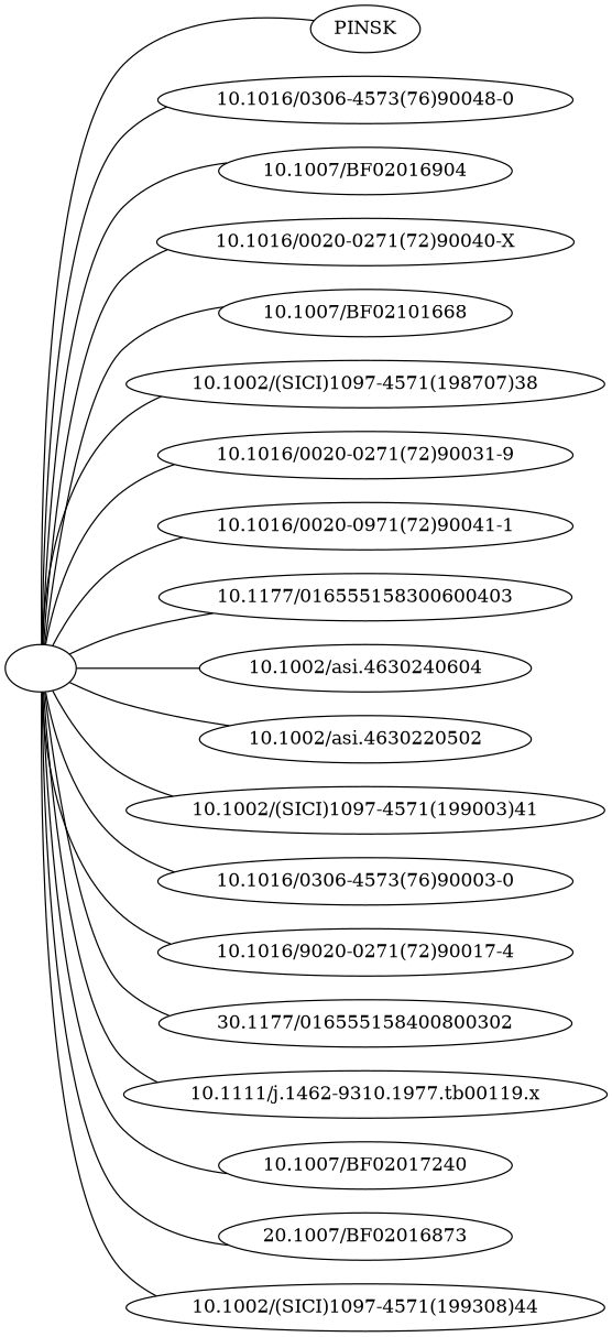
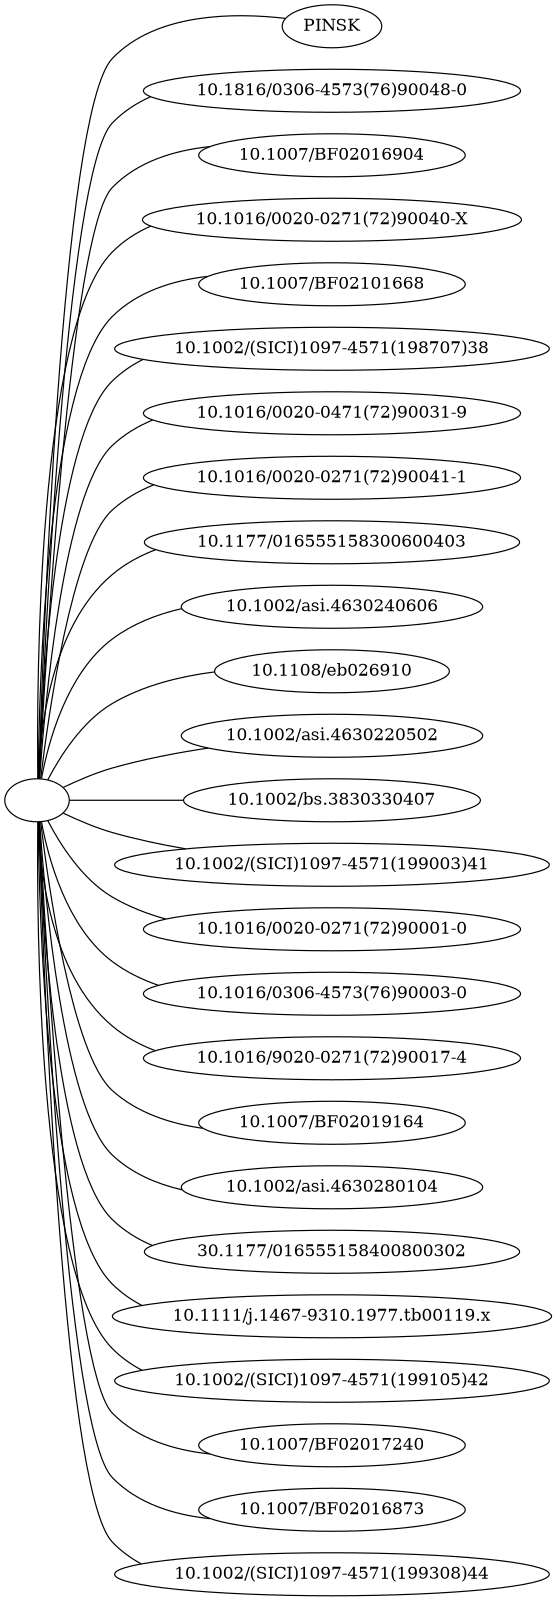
  strict graph {
    rankdir=LR
    ""
    PINSK
-   "10.1016/0306-4573(76)90048-0"
+   "10.1016/0306-4573(76)90048-0" [label="10.1816/0306-4573(76)90048-0"]
    "10.1007/BF02016904"
    "10.1016/0020-0271(72)90040-X"
    "10.1007/BF02101668"
    "10.1002/(SICI)1097-4571(198707)38"
-   "10.1016/0020-0271(72)90031-9"
-   "10.1016/0020-0271(72)90041-1" [label="10.1016/0020-0971(72)90041-1"]
+   "10.1016/0020-0271(72)90031-9" [label="10.1016/0020-0471(72)90031-9"]
+   "10.1016/0020-0271(72)90041-1"
    "10.1177/016555158300600403"
-   "10.1002/asi.4630240604"
+   "10.1002/asi.4630240604" [label="10.1002/asi.4630240606"]
+   "10.1108/eb026910"
    "10.1002/asi.4630220502"
+   "10.1002/bs.3830330407"
    "10.1002/(SICI)1097-4571(199003)41"
+   "10.1016/0020-0271(72)90001-0"
    "10.1016/0306-4573(76)90003-0"
    n18 [label="10.1016/9020-0271(72)90017-4"]
+   "10.1007/BF02019164"
+   "10.1002/asi.4630280104"
    n21 [label="30.1177/016555158400800302"]
-   "10.1111/j.1467-9310.1977.tb00119.x" [label="10.1111/j.1462-9310.1977.tb00119.x"]
+   "10.1111/j.1467-9310.1977.tb00119.x"
+   "10.1002/(SICI)1097-4571(199105)42"
    "10.1007/BF02017240"
-   "10.1007/BF02016873" [label="20.1007/BF02016873"]
+   "10.1007/BF02016873"
    "10.1002/(SICI)1097-4571(199308)44"
    "" -- PINSK
    "" -- "10.1016/0306-4573(76)90048-0"
    "" -- "10.1007/BF02016904"
    "" -- "10.1016/0020-0271(72)90040-X"
    "" -- "10.1007/BF02101668"
    "" -- "10.1002/(SICI)1097-4571(198707)38"
    "" -- "10.1016/0020-0271(72)90031-9"
    "" -- "10.1016/0020-0271(72)90041-1"
    "" -- "10.1177/016555158300600403"
    "" -- "10.1002/asi.4630240604"
+   "" -- "10.1108/eb026910"
    "" -- "10.1002/asi.4630220502"
+   "" -- "10.1002/bs.3830330407"
    "" -- "10.1002/(SICI)1097-4571(199003)41"
+   "" -- "10.1016/0020-0271(72)90001-0"
    "" -- "10.1016/0306-4573(76)90003-0"
    "" -- n18
+   "" -- "10.1007/BF02019164"
+   "" -- "10.1002/asi.4630280104"
    "" -- n21
    "" -- "10.1111/j.1467-9310.1977.tb00119.x"
+   "" -- "10.1002/(SICI)1097-4571(199105)42"
    "" -- "10.1007/BF02017240"
    "" -- "10.1007/BF02016873"
    "" -- "10.1002/(SICI)1097-4571(199308)44"
  }
